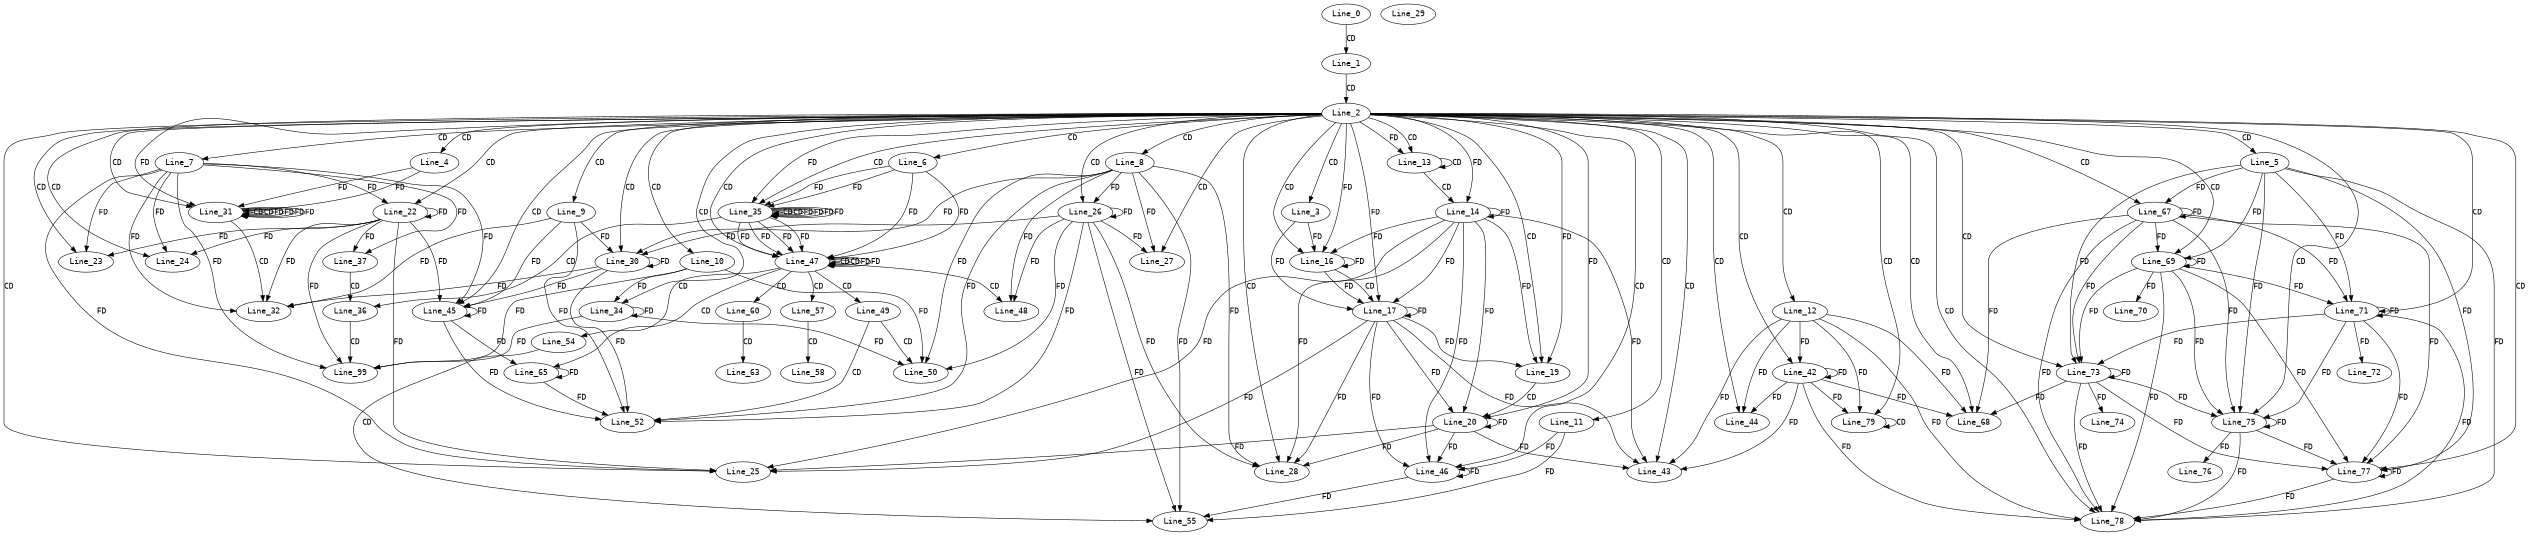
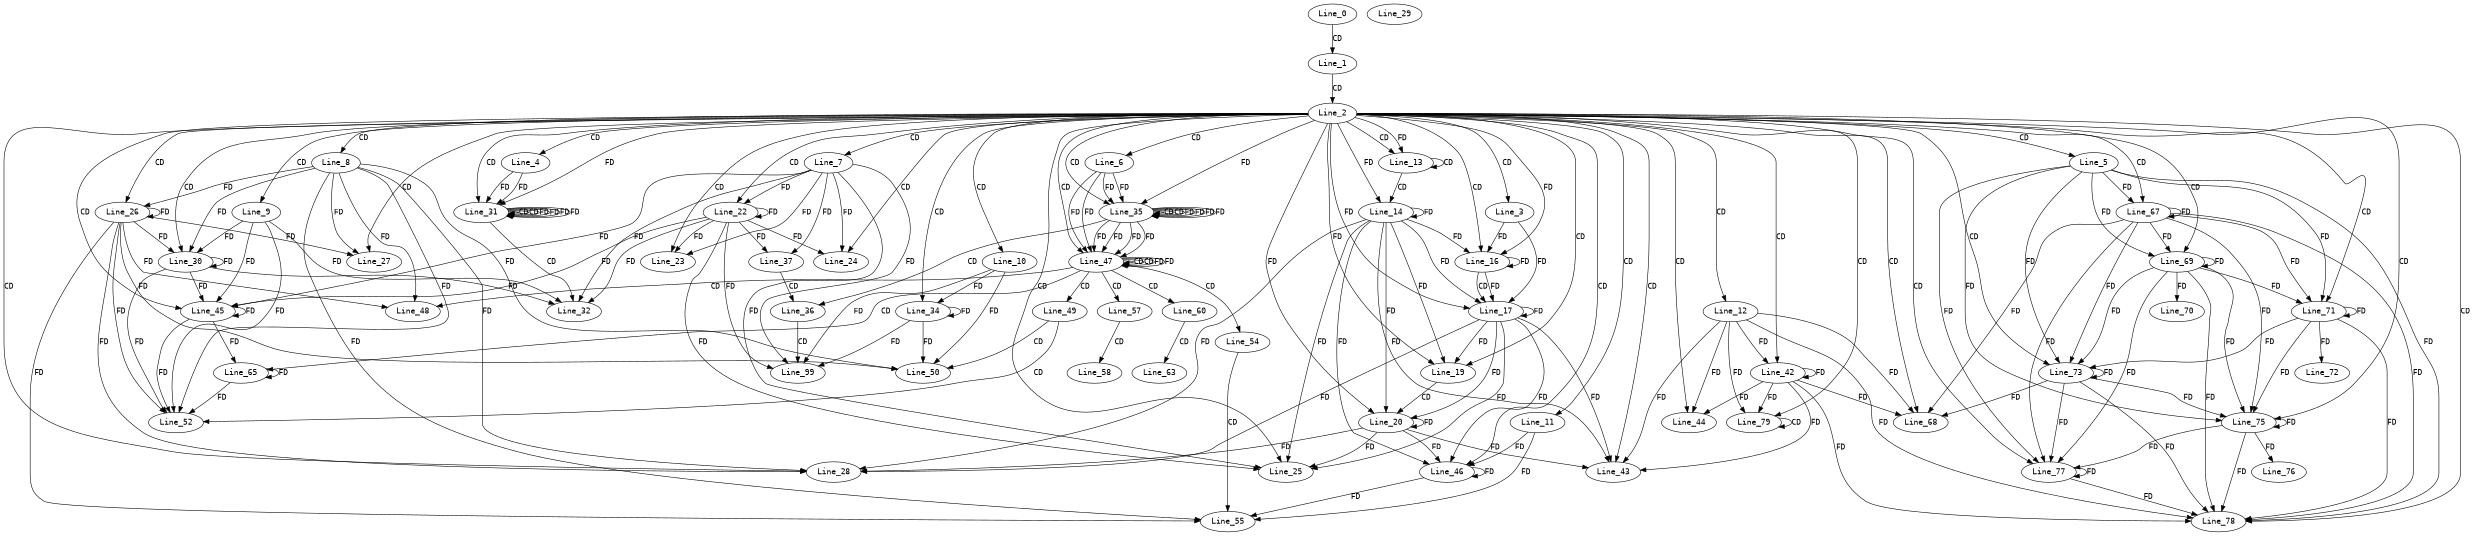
  digraph {
    fontname="DejaVu Sans Mono"
    node [fontname="DejaVu Sans Mono"]
    edge [fontname="DejaVu Sans Mono"]
    Line_0
    Line_1
    Line_2
    Line_3
    Line_4
    Line_5
    Line_6
    Line_7
    Line_8
    Line_9
    Line_10
    Line_11
    Line_12
    Line_13
    Line_14
    Line_16
    Line_17
    Line_19
    Line_20
    Line_22
    Line_23
    Line_24
    Line_25
    Line_26
    Line_27
    Line_28
    Line_30
    Line_31
    Line_34
    Line_35
    Line_42
    Line_43
    Line_44
    Line_45
    Line_46
    Line_47
    Line_67
    Line_68
    Line_69
    Line_71
    Line_73
    Line_75
    Line_77
    Line_78
    Line_79
    Line_32
    Line_37
    n48 [label=Line_99]
    Line_48
    Line_50
    Line_52
    Line_55
    Line_36
    Line_65
    Line_49
    Line_54
    Line_57
    Line_60
    Line_70
    Line_72
-   Line_74
    Line_76
    Line_29
    Line_58
    Line_63
    Line_0 -> Line_1 [label=CD]
    Line_1 -> Line_2 [label=CD]
    Line_2 -> Line_3 [label=CD]
    Line_2 -> Line_4 [label=CD]
    Line_2 -> Line_5 [label=CD]
    Line_2 -> Line_6 [label=CD]
    Line_2 -> Line_7 [label=CD]
    Line_2 -> Line_8 [label=CD]
    Line_2 -> Line_9 [label=CD]
    Line_2 -> Line_10 [label=CD]
    Line_2 -> Line_11 [label=CD]
    Line_2 -> Line_12 [label=CD]
    Line_2 -> Line_13 [label=CD]
    Line_2 -> Line_13 [label=FD]
    Line_2 -> Line_14 [label=FD]
    Line_2 -> Line_16 [label=CD]
    Line_2 -> Line_16 [label=FD]
    Line_2 -> Line_17 [label=FD]
    Line_2 -> Line_19 [label=CD]
    Line_2 -> Line_19 [label=FD]
    Line_2 -> Line_20 [label=FD]
    Line_2 -> Line_22 [label=CD]
    Line_2 -> Line_23 [label=CD]
    Line_2 -> Line_24 [label=CD]
    Line_2 -> Line_25 [label=CD]
    Line_2 -> Line_26 [label=CD]
    Line_2 -> Line_27 [label=CD]
    Line_2 -> Line_28 [label=CD]
    Line_2 -> Line_30 [label=CD]
    Line_2 -> Line_31 [label=CD]
    Line_2 -> Line_31 [label=FD]
    Line_2 -> Line_34 [label=CD]
    Line_2 -> Line_35 [label=CD]
    Line_2 -> Line_35 [label=FD]
    Line_2 -> Line_42 [label=CD]
    Line_2 -> Line_43 [label=CD]
    Line_2 -> Line_44 [label=CD]
    Line_2 -> Line_45 [label=CD]
    Line_2 -> Line_46 [label=CD]
    Line_2 -> Line_47 [label=CD]
    Line_2 -> Line_67 [label=CD]
    Line_2 -> Line_68 [label=CD]
    Line_2 -> Line_69 [label=CD]
    Line_2 -> Line_71 [label=CD]
    Line_2 -> Line_73 [label=CD]
    Line_2 -> Line_75 [label=CD]
    Line_2 -> Line_77 [label=CD]
    Line_2 -> Line_78 [label=CD]
    Line_2 -> Line_79 [label=CD]
    Line_3 -> Line_16 [label=FD]
    Line_3 -> Line_17 [label=FD]
    Line_4 -> Line_31 [label=FD]
    Line_4 -> Line_31 [label=FD]
    Line_5 -> Line_67 [label=FD]
    Line_5 -> Line_69 [label=FD]
    Line_5 -> Line_71 [label=FD]
    Line_5 -> Line_73 [label=FD]
    Line_5 -> Line_75 [label=FD]
    Line_5 -> Line_77 [label=FD]
    Line_5 -> Line_78 [label=FD]
    Line_6 -> Line_35 [label=FD]
    Line_6 -> Line_35 [label=FD]
    Line_6 -> Line_47 [label=FD]
    Line_6 -> Line_47 [label=FD]
    Line_7 -> Line_22 [label=FD]
    Line_7 -> Line_23 [label=FD]
    Line_7 -> Line_24 [label=FD]
    Line_7 -> Line_25 [label=FD]
    Line_7 -> Line_45 [label=FD]
    Line_7 -> Line_32 [label=FD]
    Line_7 -> Line_37 [label=FD]
    Line_7 -> n48 [label=FD]
    Line_8 -> Line_26 [label=FD]
    Line_8 -> Line_27 [label=FD]
    Line_8 -> Line_28 [label=FD]
    Line_8 -> Line_30 [label=FD]
    Line_8 -> Line_48 [label=FD]
    Line_8 -> Line_50 [label=FD]
    Line_8 -> Line_52 [label=FD]
    Line_8 -> Line_55 [label=FD]
    Line_9 -> Line_30 [label=FD]
    Line_9 -> Line_45 [label=FD]
    Line_9 -> Line_32 [label=FD]
    Line_9 -> Line_52 [label=FD]
    Line_10 -> Line_34 [label=FD]
    Line_10 -> n48 [label=FD]
    Line_10 -> Line_50 [label=FD]
    Line_11 -> Line_46 [label=FD]
    Line_11 -> Line_55 [label=FD]
    Line_12 -> Line_42 [label=FD]
    Line_12 -> Line_43 [label=FD]
    Line_12 -> Line_44 [label=FD]
    Line_12 -> Line_68 [label=FD]
    Line_12 -> Line_78 [label=FD]
    Line_12 -> Line_79 [label=FD]
    Line_13 -> Line_13 [label=CD]
    Line_13 -> Line_14 [label=CD]
    Line_14 -> Line_14 [label=FD]
    Line_14 -> Line_16 [label=FD]
    Line_14 -> Line_17 [label=FD]
    Line_14 -> Line_19 [label=FD]
    Line_14 -> Line_20 [label=FD]
    Line_14 -> Line_25 [label=FD]
    Line_14 -> Line_28 [label=FD]
    Line_14 -> Line_43 [label=FD]
    Line_14 -> Line_46 [label=FD]
    Line_16 -> Line_16 [label=FD]
    Line_16 -> Line_17 [label=CD]
    Line_16 -> Line_17 [label=FD]
    Line_17 -> Line_17 [label=FD]
    Line_17 -> Line_19 [label=FD]
    Line_17 -> Line_20 [label=FD]
    Line_17 -> Line_25 [label=FD]
    Line_17 -> Line_28 [label=FD]
    Line_17 -> Line_43 [label=FD]
    Line_17 -> Line_46 [label=FD]
    Line_19 -> Line_20 [label=CD]
    Line_20 -> Line_20 [label=FD]
    Line_20 -> Line_25 [label=FD]
    Line_20 -> Line_28 [label=FD]
    Line_20 -> Line_43 [label=FD]
    Line_20 -> Line_46 [label=FD]
    Line_22 -> Line_22 [label=FD]
    Line_22 -> Line_23 [label=FD]
    Line_22 -> Line_24 [label=FD]
    Line_22 -> Line_25 [label=FD]
    Line_22 -> Line_45 [label=FD]
    Line_22 -> Line_32 [label=FD]
    Line_22 -> Line_37 [label=FD]
    Line_22 -> n48 [label=FD]
    Line_26 -> Line_26 [label=FD]
    Line_26 -> Line_27 [label=FD]
    Line_26 -> Line_28 [label=FD]
    Line_26 -> Line_30 [label=FD]
    Line_26 -> Line_48 [label=FD]
    Line_26 -> Line_50 [label=FD]
    Line_26 -> Line_52 [label=FD]
    Line_26 -> Line_55 [label=FD]
    Line_30 -> Line_30 [label=FD]
    Line_30 -> Line_45 [label=FD]
    Line_30 -> Line_32 [label=FD]
    Line_30 -> Line_52 [label=FD]
    Line_31 -> Line_31 [label=CD]
    Line_31 -> Line_31 [label=CD]
    Line_31 -> Line_31 [label=FD]
    Line_31 -> Line_31 [label=FD]
    Line_31 -> Line_31 [label=FD]
    Line_31 -> Line_31 [label=FD]
    Line_31 -> Line_32 [label=CD]
    Line_34 -> Line_34 [label=FD]
    Line_34 -> n48 [label=FD]
    Line_34 -> Line_50 [label=FD]
    Line_35 -> Line_35 [label=CD]
    Line_35 -> Line_35 [label=CD]
    Line_35 -> Line_35 [label=FD]
    Line_35 -> Line_35 [label=FD]
    Line_35 -> Line_35 [label=FD]
    Line_35 -> Line_35 [label=FD]
    Line_35 -> Line_47 [label=FD]
    Line_35 -> Line_47 [label=FD]
    Line_35 -> Line_47 [label=FD]
    Line_35 -> Line_47 [label=FD]
    Line_35 -> Line_36 [label=CD]
    Line_42 -> Line_42 [label=FD]
    Line_42 -> Line_43 [label=FD]
    Line_42 -> Line_44 [label=FD]
    Line_42 -> Line_68 [label=FD]
    Line_42 -> Line_78 [label=FD]
    Line_42 -> Line_79 [label=FD]
    Line_45 -> Line_45 [label=FD]
    Line_45 -> Line_52 [label=FD]
    Line_45 -> Line_65 [label=FD]
    Line_46 -> Line_46 [label=FD]
    Line_46 -> Line_55 [label=FD]
    Line_47 -> Line_47 [label=CD]
    Line_47 -> Line_47 [label=CD]
    Line_47 -> Line_47 [label=FD]
    Line_47 -> Line_47 [label=FD]
    Line_47 -> Line_48 [label=CD]
    Line_47 -> Line_65 [label=CD]
    Line_47 -> Line_49 [label=CD]
    Line_47 -> Line_54 [label=CD]
    Line_47 -> Line_57 [label=CD]
    Line_47 -> Line_60 [label=CD]
    Line_67 -> Line_67 [label=FD]
    Line_67 -> Line_68 [label=FD]
    Line_67 -> Line_69 [label=FD]
    Line_67 -> Line_71 [label=FD]
    Line_67 -> Line_73 [label=FD]
    Line_67 -> Line_75 [label=FD]
    Line_67 -> Line_77 [label=FD]
    Line_67 -> Line_78 [label=FD]
    Line_69 -> Line_69 [label=FD]
    Line_69 -> Line_71 [label=FD]
    Line_69 -> Line_73 [label=FD]
    Line_69 -> Line_75 [label=FD]
    Line_69 -> Line_77 [label=FD]
    Line_69 -> Line_78 [label=FD]
    Line_69 -> Line_70 [label=FD]
    Line_71 -> Line_71 [label=FD]
    Line_71 -> Line_73 [label=FD]
    Line_71 -> Line_75 [label=FD]
-   Line_71 -> Line_77 [label=FD]
    Line_71 -> Line_78 [label=FD]
    Line_71 -> Line_72 [label=FD]
    Line_73 -> Line_68 [label=FD]
    Line_73 -> Line_73 [label=FD]
    Line_73 -> Line_75 [label=FD]
    Line_73 -> Line_77 [label=FD]
    Line_73 -> Line_78 [label=FD]
-   Line_73 -> Line_74 [label=FD]
    Line_75 -> Line_75 [label=FD]
    Line_75 -> Line_77 [label=FD]
    Line_75 -> Line_78 [label=FD]
    Line_75 -> Line_76 [label=FD]
    Line_77 -> Line_77 [label=FD]
    Line_77 -> Line_78 [label=FD]
    Line_79 -> Line_79 [label=CD]
    Line_37 -> Line_36 [label=CD]
    Line_36 -> n48 [label=CD]
    Line_65 -> Line_52 [label=FD]
    Line_65 -> Line_65 [label=FD]
    Line_49 -> Line_50 [label=CD]
    Line_49 -> Line_52 [label=CD]
    Line_54 -> Line_55 [label=CD]
    Line_57 -> Line_58 [label=CD]
    Line_60 -> Line_63 [label=CD]
  }
